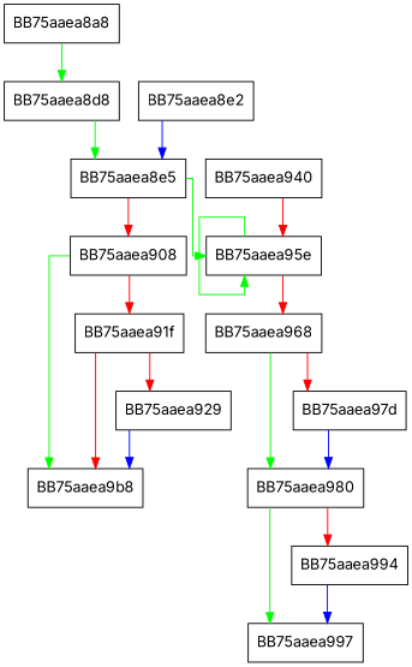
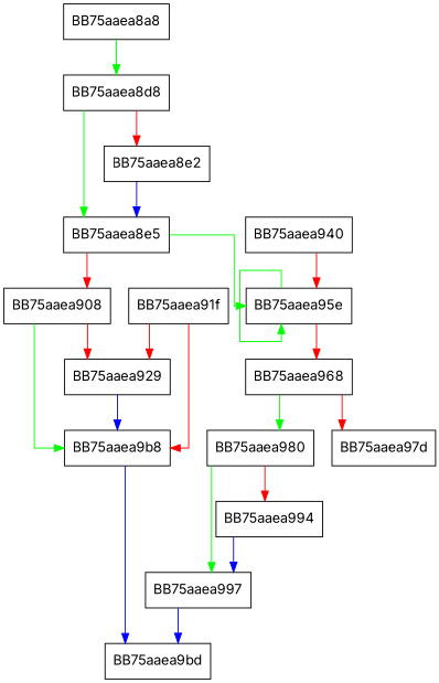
  digraph {
    fontname=Inter
    splines=ortho
    node [fontname=Inter shape=box]
    edge [color=red fontname=Inter]
    BB75aaea8a8
    BB75aaea8d8
    BB75aaea8e5
    BB75aaea8e2
    BB75aaea908
    BB75aaea95e
    BB75aaea940
    BB75aaea9b8
    BB75aaea91f
    BB75aaea968
+   BB75aaea9bd
    BB75aaea929
    BB75aaea980
    BB75aaea97d
    BB75aaea997
    BB75aaea994
    BB75aaea8a8 -> BB75aaea8d8 [color=green]
    BB75aaea8d8 -> BB75aaea8e5 [color=green]
+   BB75aaea8d8 -> BB75aaea8e2
    BB75aaea8e5 -> BB75aaea908
    BB75aaea8e5 -> BB75aaea95e [color=green]
    BB75aaea8e2 -> BB75aaea8e5 [color=blue]
    BB75aaea908 -> BB75aaea9b8 [color=green]
-   BB75aaea908 -> BB75aaea91f
+   BB75aaea908 -> BB75aaea929
    BB75aaea95e -> BB75aaea95e [color=green]
    BB75aaea95e -> BB75aaea968
    BB75aaea940 -> BB75aaea95e
+   BB75aaea9b8 -> BB75aaea9bd [color=blue]
    BB75aaea91f -> BB75aaea9b8
    BB75aaea91f -> BB75aaea929
    BB75aaea968 -> BB75aaea980 [color=green]
    BB75aaea968 -> BB75aaea97d
    BB75aaea929 -> BB75aaea9b8 [color=blue]
    BB75aaea980 -> BB75aaea997 [color=green]
    BB75aaea980 -> BB75aaea994
-   BB75aaea97d -> BB75aaea980 [color=blue]
+   BB75aaea997 -> BB75aaea9bd [color=blue]
    BB75aaea994 -> BB75aaea997 [color=blue]
  }
